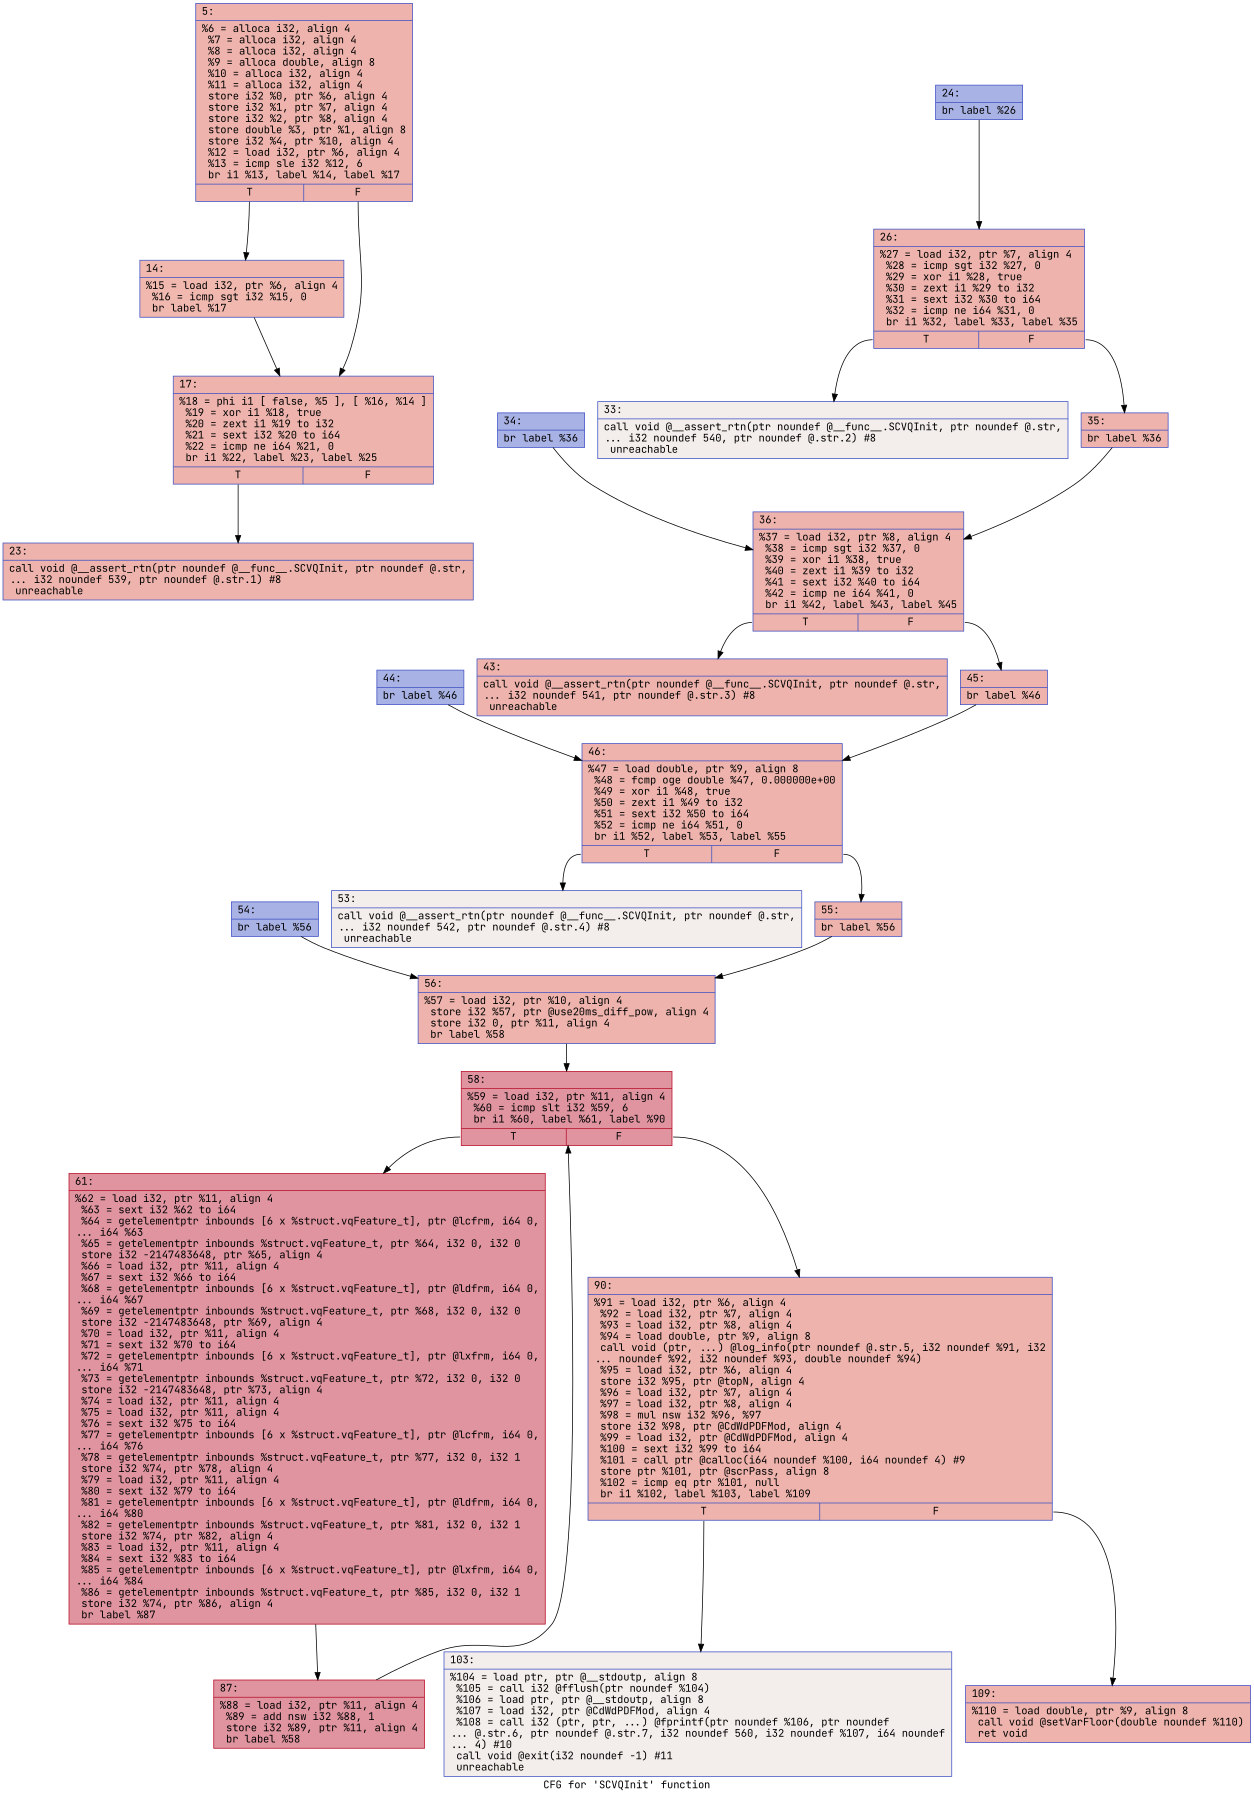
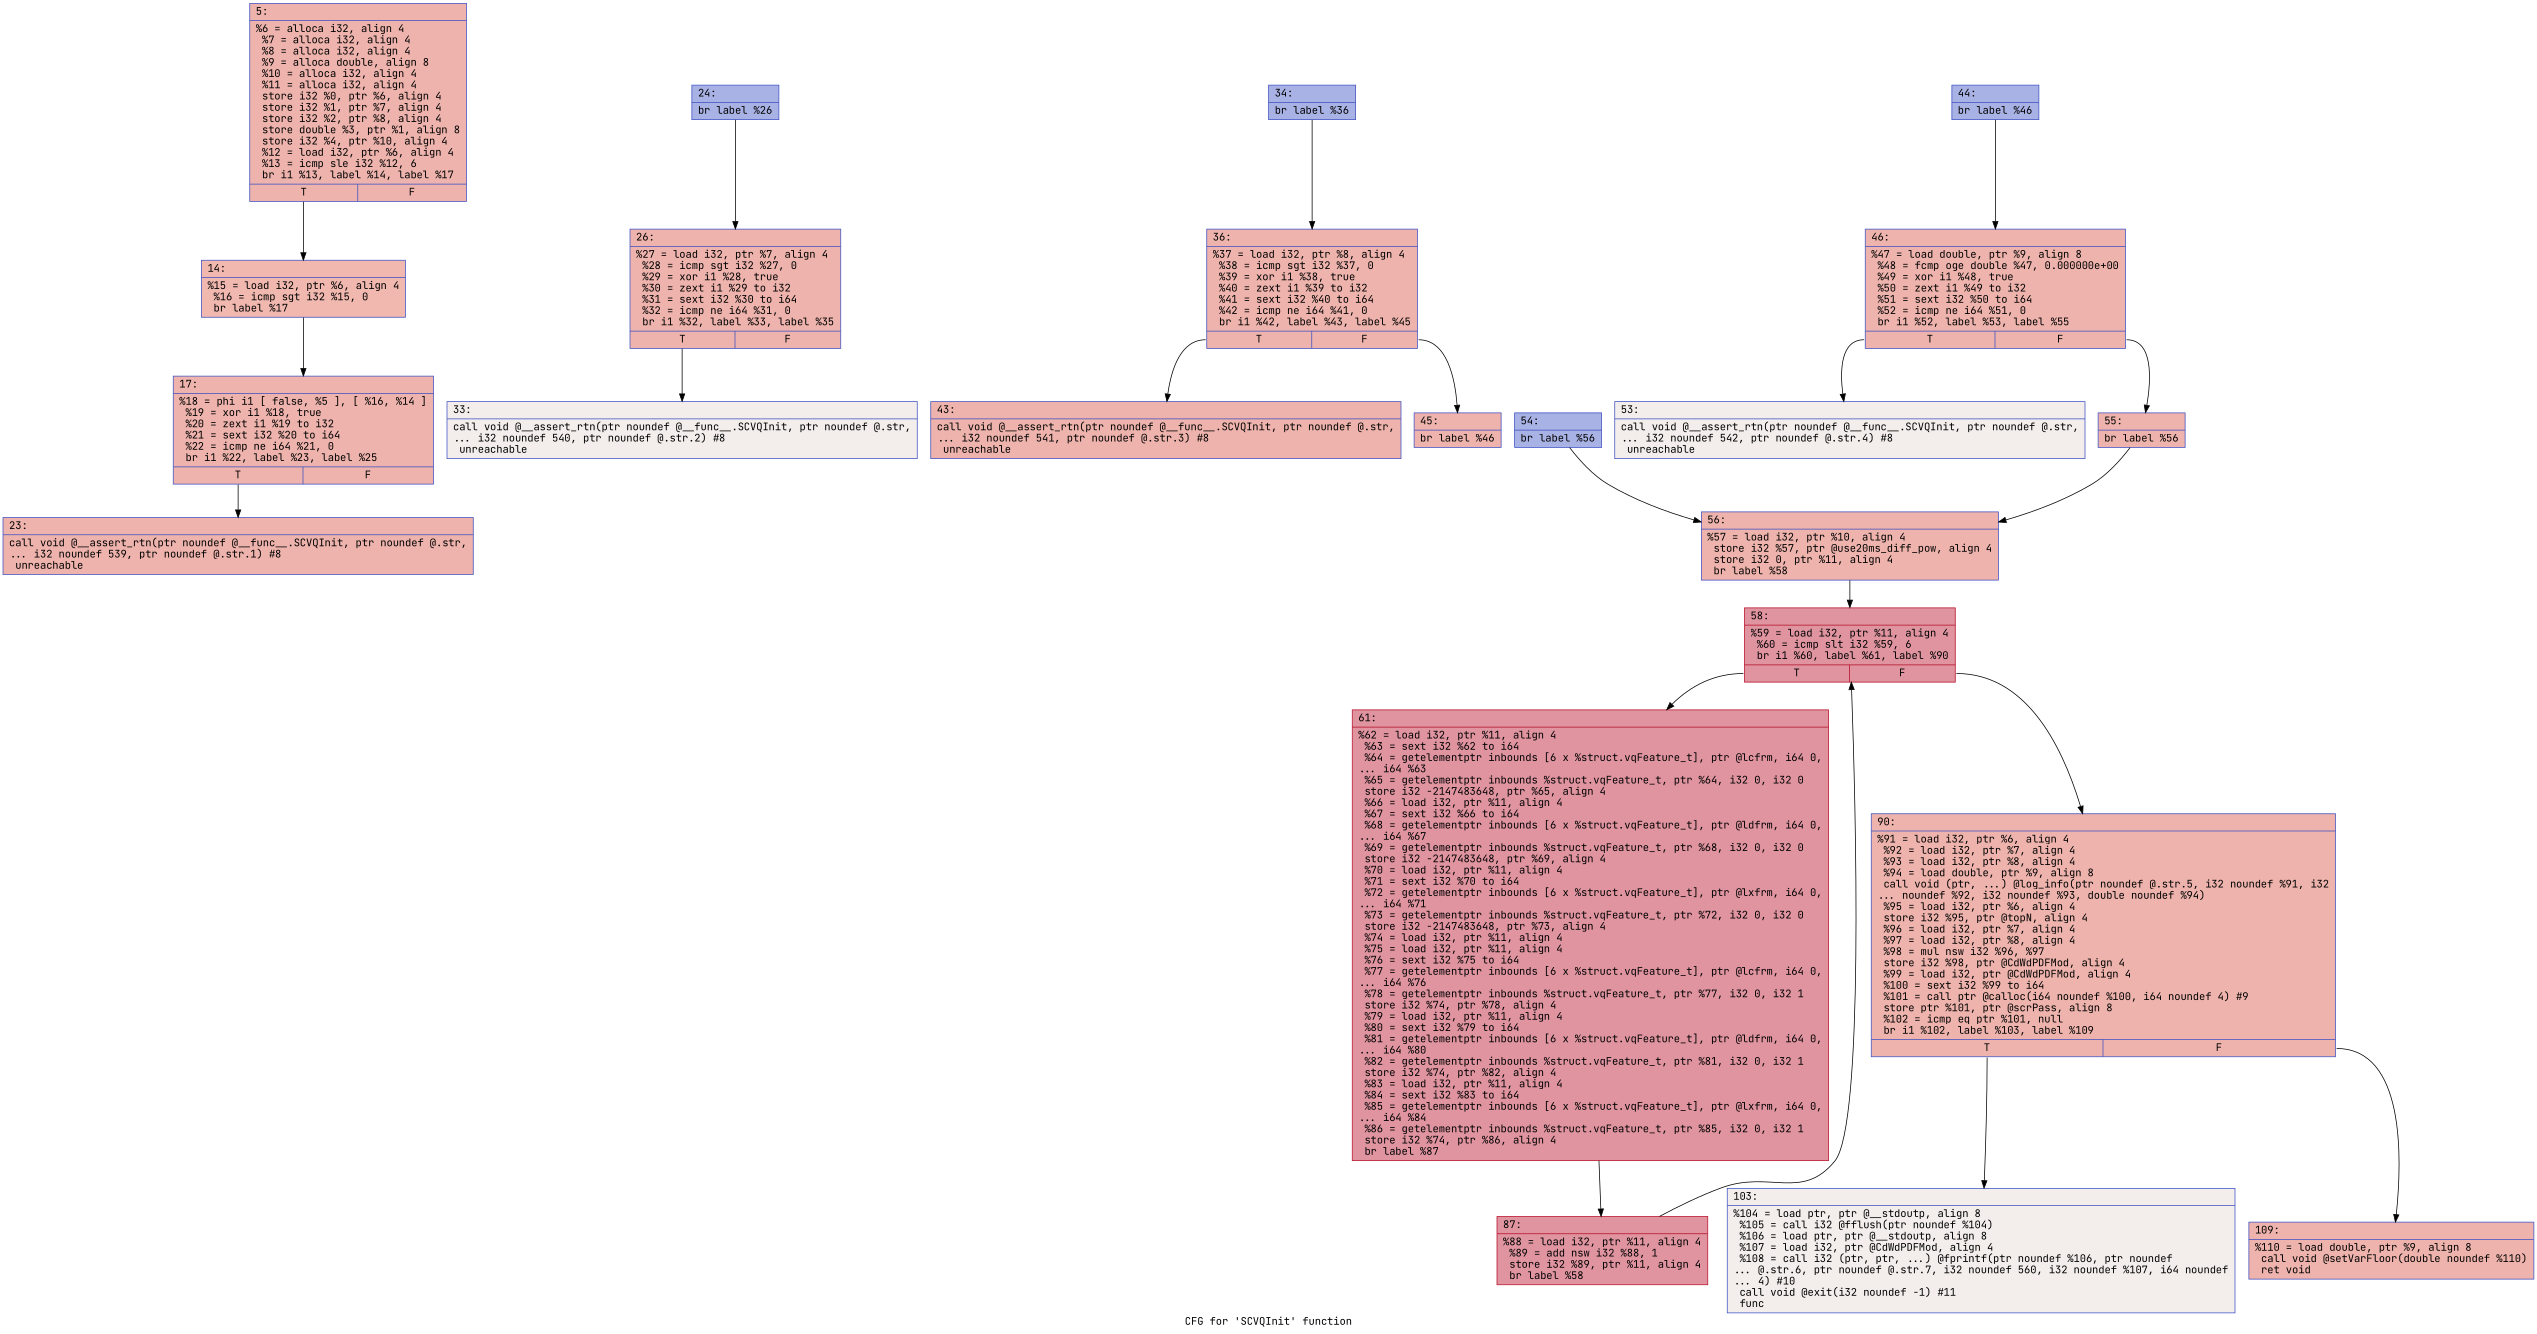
  digraph {
    fontname="JetBrains Mono"
    label="CFG for 'SCVQInit' function"
    node [color="#3d50c3ff" fillcolor="#d6524470" fontname="JetBrains Mono" shape=record style=filled]
    edge [fontname="JetBrains Mono"]
    n1 [label="{5:\l|  %6 = alloca i32, align 4\l  %7 = alloca i32, align 4\l  %8 = alloca i32, align 4\l  %9 = alloca double, align 8\l  %10 = alloca i32, align 4\l  %11 = alloca i32, align 4\l  store i32 %0, ptr %6, align 4\l  store i32 %1, ptr %7, align 4\l  store i32 %2, ptr %8, align 4\l  store double %3, ptr %1, align 8\l  store i32 %4, ptr %10, align 4\l  %12 = load i32, ptr %6, align 4\l  %13 = icmp sle i32 %12, 6\l  br i1 %13, label %14, label %17\l|{<s0>T|<s1>F}}"]
    n2 [fillcolor="#dc5d4a70" label="{14:\l|  %15 = load i32, ptr %6, align 4\l  %16 = icmp sgt i32 %15, 0\l  br label %17\l}"]
    n3 [label="{17:\l|  %18 = phi i1 [ false, %5 ], [ %16, %14 ]\l  %19 = xor i1 %18, true\l  %20 = zext i1 %19 to i32\l  %21 = sext i32 %20 to i64\l  %22 = icmp ne i64 %21, 0\l  br i1 %22, label %23, label %25\l|{<s0>T|<s1>F}}"]
    n4 [label="{23:\l|  call void @__assert_rtn(ptr noundef @__func__.SCVQInit, ptr noundef @.str,\l... i32 noundef 539, ptr noundef @.str.1) #8\l  unreachable\l}"]
    n5 [label="{26:\l|  %27 = load i32, ptr %7, align 4\l  %28 = icmp sgt i32 %27, 0\l  %29 = xor i1 %28, true\l  %30 = zext i1 %29 to i32\l  %31 = sext i32 %30 to i64\l  %32 = icmp ne i64 %31, 0\l  br i1 %32, label %33, label %35\l|{<s0>T|<s1>F}}"]
    n6 [fillcolor="#e5d8d170" label="{33:\l|  call void @__assert_rtn(ptr noundef @__func__.SCVQInit, ptr noundef @.str,\l... i32 noundef 540, ptr noundef @.str.2) #8\l  unreachable\l}"]
-   n7 [label="{35:\l|  br label %36\l}"]
    n8 [fillcolor="#3d50c370" label="{24:\l|  br label %26\l}"]
    n9 [label="{36:\l|  %37 = load i32, ptr %8, align 4\l  %38 = icmp sgt i32 %37, 0\l  %39 = xor i1 %38, true\l  %40 = zext i1 %39 to i32\l  %41 = sext i32 %40 to i64\l  %42 = icmp ne i64 %41, 0\l  br i1 %42, label %43, label %45\l|{<s0>T|<s1>F}}"]
    n10 [label="{43:\l|  call void @__assert_rtn(ptr noundef @__func__.SCVQInit, ptr noundef @.str,\l... i32 noundef 541, ptr noundef @.str.3) #8\l  unreachable\l}"]
    n11 [label="{45:\l|  br label %46\l}"]
    n12 [fillcolor="#3d50c370" label="{34:\l|  br label %36\l}"]
    n13 [label="{46:\l|  %47 = load double, ptr %9, align 8\l  %48 = fcmp oge double %47, 0.000000e+00\l  %49 = xor i1 %48, true\l  %50 = zext i1 %49 to i32\l  %51 = sext i32 %50 to i64\l  %52 = icmp ne i64 %51, 0\l  br i1 %52, label %53, label %55\l|{<s0>T|<s1>F}}"]
    n14 [fillcolor="#e5d8d170" label="{53:\l|  call void @__assert_rtn(ptr noundef @__func__.SCVQInit, ptr noundef @.str,\l... i32 noundef 542, ptr noundef @.str.4) #8\l  unreachable\l}"]
    n15 [label="{55:\l|  br label %56\l}"]
    n16 [fillcolor="#3d50c370" label="{44:\l|  br label %46\l}"]
    n17 [label="{56:\l|  %57 = load i32, ptr %10, align 4\l  store i32 %57, ptr @use20ms_diff_pow, align 4\l  store i32 0, ptr %11, align 4\l  br label %58\l}"]
    n18 [color="#b70d28ff" fillcolor="#b70d2870" label="{58:\l|  %59 = load i32, ptr %11, align 4\l  %60 = icmp slt i32 %59, 6\l  br i1 %60, label %61, label %90\l|{<s0>T|<s1>F}}"]
    n19 [fillcolor="#3d50c370" label="{54:\l|  br label %56\l}"]
    n20 [color="#b70d28ff" fillcolor="#b70d2870" label="{61:\l|  %62 = load i32, ptr %11, align 4\l  %63 = sext i32 %62 to i64\l  %64 = getelementptr inbounds [6 x %struct.vqFeature_t], ptr @lcfrm, i64 0,\l... i64 %63\l  %65 = getelementptr inbounds %struct.vqFeature_t, ptr %64, i32 0, i32 0\l  store i32 -2147483648, ptr %65, align 4\l  %66 = load i32, ptr %11, align 4\l  %67 = sext i32 %66 to i64\l  %68 = getelementptr inbounds [6 x %struct.vqFeature_t], ptr @ldfrm, i64 0,\l... i64 %67\l  %69 = getelementptr inbounds %struct.vqFeature_t, ptr %68, i32 0, i32 0\l  store i32 -2147483648, ptr %69, align 4\l  %70 = load i32, ptr %11, align 4\l  %71 = sext i32 %70 to i64\l  %72 = getelementptr inbounds [6 x %struct.vqFeature_t], ptr @lxfrm, i64 0,\l... i64 %71\l  %73 = getelementptr inbounds %struct.vqFeature_t, ptr %72, i32 0, i32 0\l  store i32 -2147483648, ptr %73, align 4\l  %74 = load i32, ptr %11, align 4\l  %75 = load i32, ptr %11, align 4\l  %76 = sext i32 %75 to i64\l  %77 = getelementptr inbounds [6 x %struct.vqFeature_t], ptr @lcfrm, i64 0,\l... i64 %76\l  %78 = getelementptr inbounds %struct.vqFeature_t, ptr %77, i32 0, i32 1\l  store i32 %74, ptr %78, align 4\l  %79 = load i32, ptr %11, align 4\l  %80 = sext i32 %79 to i64\l  %81 = getelementptr inbounds [6 x %struct.vqFeature_t], ptr @ldfrm, i64 0,\l... i64 %80\l  %82 = getelementptr inbounds %struct.vqFeature_t, ptr %81, i32 0, i32 1\l  store i32 %74, ptr %82, align 4\l  %83 = load i32, ptr %11, align 4\l  %84 = sext i32 %83 to i64\l  %85 = getelementptr inbounds [6 x %struct.vqFeature_t], ptr @lxfrm, i64 0,\l... i64 %84\l  %86 = getelementptr inbounds %struct.vqFeature_t, ptr %85, i32 0, i32 1\l  store i32 %74, ptr %86, align 4\l  br label %87\l}"]
    n21 [label="{90:\l|  %91 = load i32, ptr %6, align 4\l  %92 = load i32, ptr %7, align 4\l  %93 = load i32, ptr %8, align 4\l  %94 = load double, ptr %9, align 8\l  call void (ptr, ...) @log_info(ptr noundef @.str.5, i32 noundef %91, i32\l... noundef %92, i32 noundef %93, double noundef %94)\l  %95 = load i32, ptr %6, align 4\l  store i32 %95, ptr @topN, align 4\l  %96 = load i32, ptr %7, align 4\l  %97 = load i32, ptr %8, align 4\l  %98 = mul nsw i32 %96, %97\l  store i32 %98, ptr @CdWdPDFMod, align 4\l  %99 = load i32, ptr @CdWdPDFMod, align 4\l  %100 = sext i32 %99 to i64\l  %101 = call ptr @calloc(i64 noundef %100, i64 noundef 4) #9\l  store ptr %101, ptr @scrPass, align 8\l  %102 = icmp eq ptr %101, null\l  br i1 %102, label %103, label %109\l|{<s0>T|<s1>F}}"]
    n22 [color="#b70d28ff" fillcolor="#b70d2870" label="{87:\l|  %88 = load i32, ptr %11, align 4\l  %89 = add nsw i32 %88, 1\l  store i32 %89, ptr %11, align 4\l  br label %58\l}"]
-   n23 [fillcolor="#e5d8d170" label="{103:\l|  %104 = load ptr, ptr @__stdoutp, align 8\l  %105 = call i32 @fflush(ptr noundef %104)\l  %106 = load ptr, ptr @__stdoutp, align 8\l  %107 = load i32, ptr @CdWdPDFMod, align 4\l  %108 = call i32 (ptr, ptr, ...) @fprintf(ptr noundef %106, ptr noundef\l... @.str.6, ptr noundef @.str.7, i32 noundef 560, i32 noundef %107, i64 noundef\l... 4) #10\l  call void @exit(i32 noundef -1) #11\l  unreachable\l}"]
+   n23 [fillcolor="#e5d8d170" label="{103:\l|  %104 = load ptr, ptr @__stdoutp, align 8\l  %105 = call i32 @fflush(ptr noundef %104)\l  %106 = load ptr, ptr @__stdoutp, align 8\l  %107 = load i32, ptr @CdWdPDFMod, align 4\l  %108 = call i32 (ptr, ptr, ...) @fprintf(ptr noundef %106, ptr noundef\l... @.str.6, ptr noundef @.str.7, i32 noundef 560, i32 noundef %107, i64 noundef\l... 4) #10\l  call void @exit(i32 noundef -1) #11\l  func\l}"]
    n24 [label="{109:\l|  %110 = load double, ptr %9, align 8\l  call void @setVarFloor(double noundef %110)\l  ret void\l}"]
    n1 -> n2 [tailport=s0]
-   n1 -> n3 [tailport=s1]
    n2 -> n3
    n3 -> n4 [tailport=s0]
    n5 -> n6 [tailport=s0]
-   n5 -> n7 [tailport=s1]
-   n7 -> n9
    n8 -> n5
    n9 -> n10 [tailport=s0]
    n9 -> n11 [tailport=s1]
-   n11 -> n13
    n12 -> n9
    n13 -> n14 [tailport=s0]
    n13 -> n15 [tailport=s1]
    n15 -> n17
    n16 -> n13
    n17 -> n18
    n18 -> n20 [tailport=s0]
    n18 -> n21 [tailport=s1]
    n19 -> n17
    n20 -> n22
    n21 -> n23 [tailport=s0]
    n21 -> n24 [tailport=s1]
    n22 -> n18
  }
